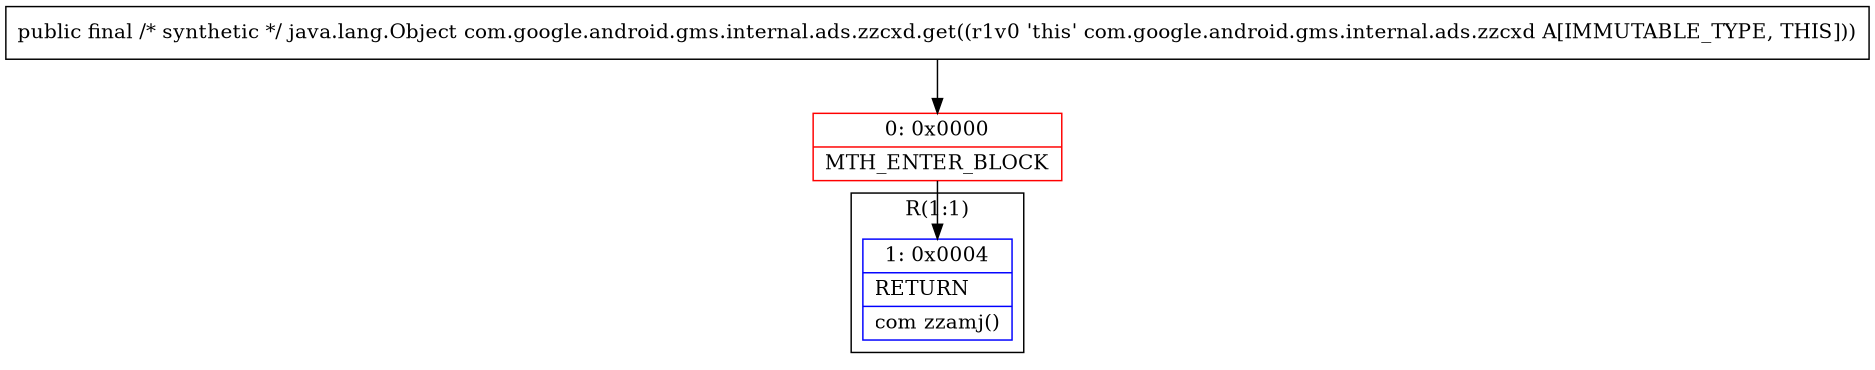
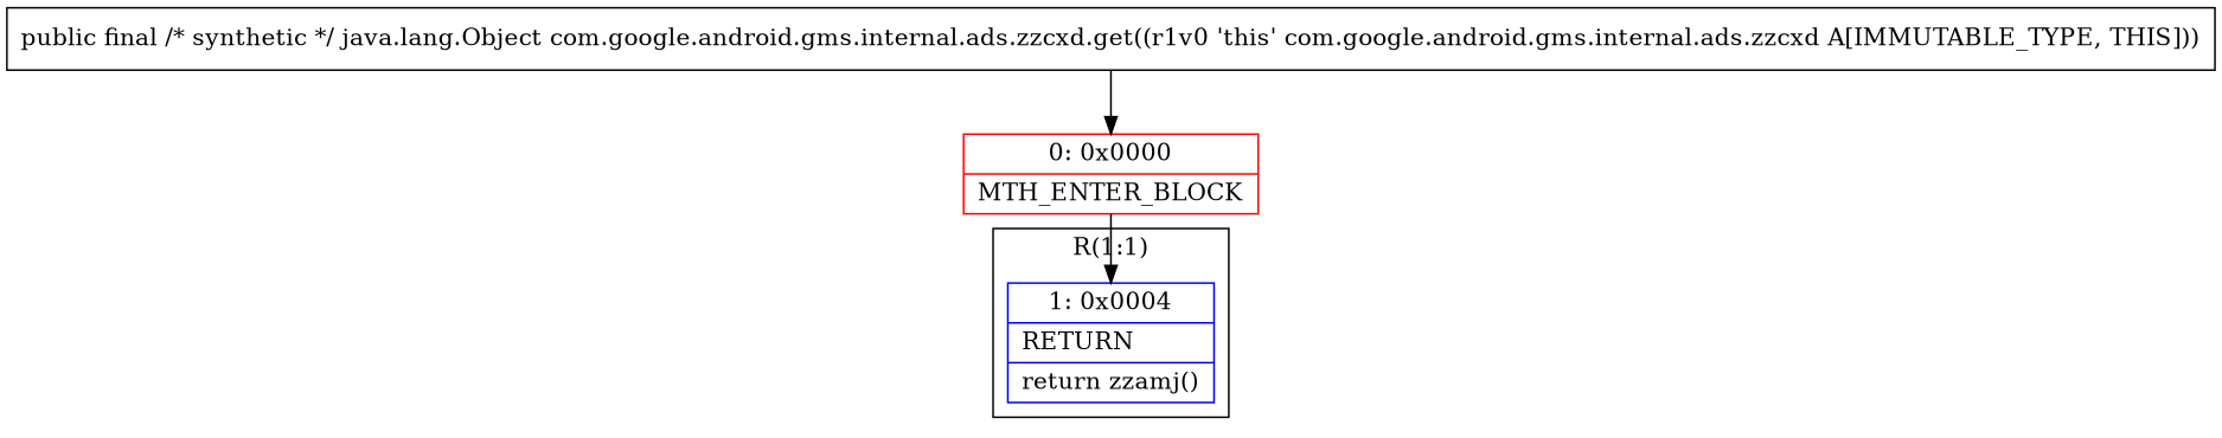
  digraph {
    node [shape=record]
-   n1 [color=blue label="{1\:\ 0x0004|RETURN\l|com zzamj()\l}"]
+   n1 [color=blue label="{1\:\ 0x0004|RETURN\l|return zzamj()\l}"]
    n2 [color=red label="{0\:\ 0x0000|MTH_ENTER_BLOCK\l}"]
    n3 [label="{public final \/* synthetic *\/ java.lang.Object com.google.android.gms.internal.ads.zzcxd.get((r1v0 'this' com.google.android.gms.internal.ads.zzcxd A[IMMUTABLE_TYPE, THIS])) }"]
    subgraph cluster_1 {
      label="R(1:1)"
      n1
    }
    n2 -> n1
    n3 -> n2
  }
